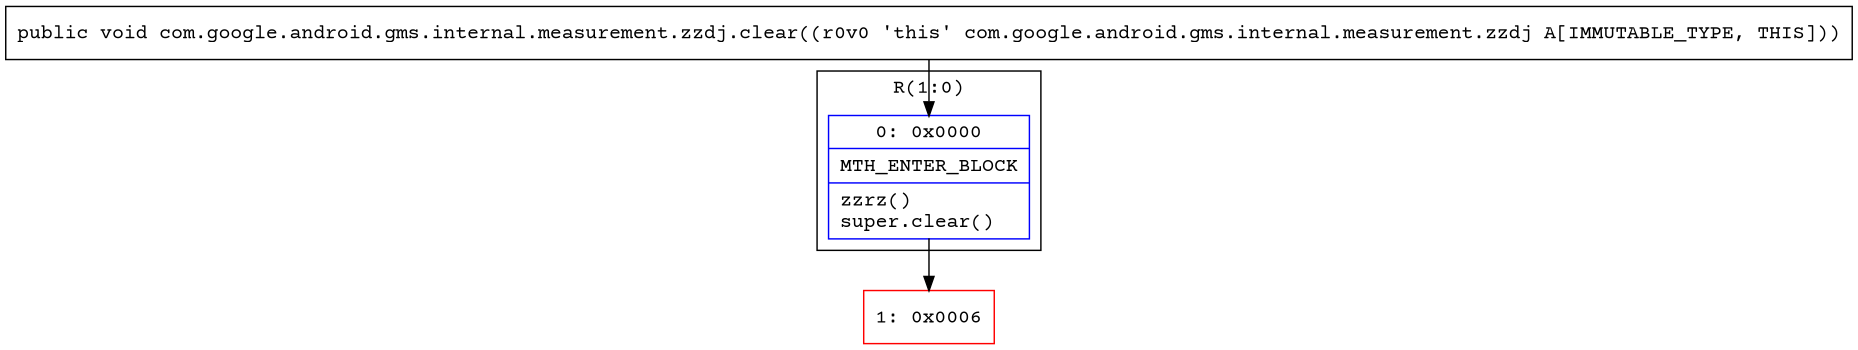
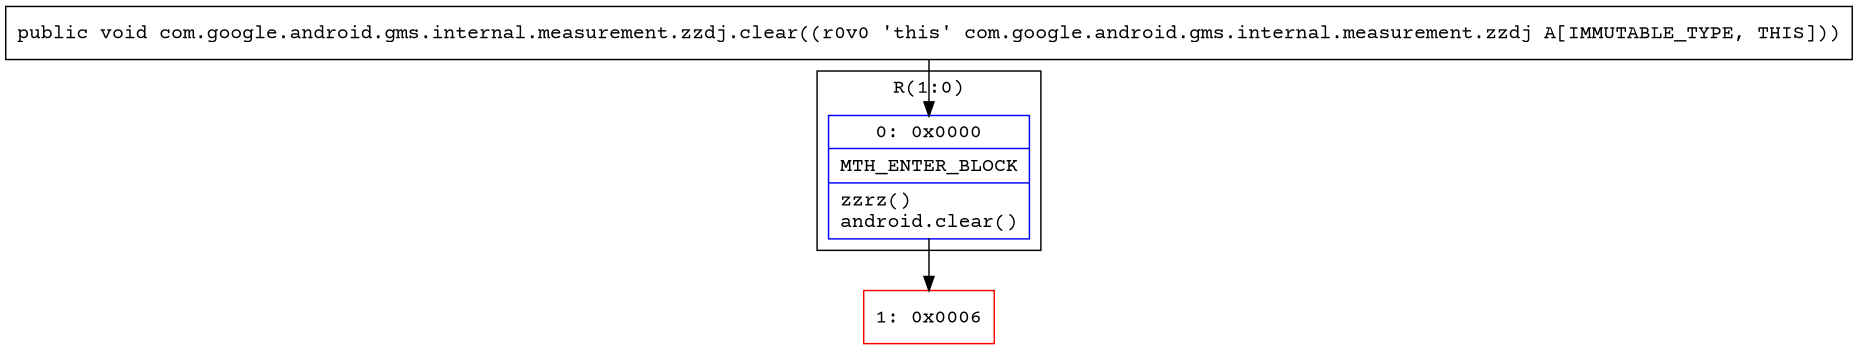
  digraph {
    fontname="Courier Prime"
    node [shape=record fontname="Courier Prime"]
    edge [fontname="Courier Prime"]
-   n1 [color=blue label="{0\:\ 0x0000|MTH_ENTER_BLOCK\l|zzrz()\lsuper.clear()\l}"]
+   n1 [color=blue label="{0\:\ 0x0000|MTH_ENTER_BLOCK\l|zzrz()\landroid.clear()\l}"]
    n2 [color=red label="{1\:\ 0x0006}"]
    n3 [label="{public void com.google.android.gms.internal.measurement.zzdj.clear((r0v0 'this' com.google.android.gms.internal.measurement.zzdj A[IMMUTABLE_TYPE, THIS])) }"]
    subgraph cluster_1 {
      label="R(1:0)"
      n1
    }
    n1 -> n2
    n3 -> n1
  }
